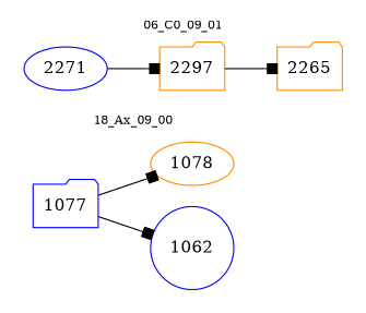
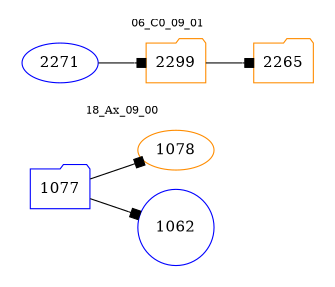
  digraph {
    rankdir=LR
    node [color=blue shape=folder]
    edge [arrowhead=box color=black]
    n1 [label=1077]
    n2 [label=1062 shape=circle]
    n3 [color=darkorange label=1078 shape=ellipse]
    n4 [label=2271 shape=ellipse]
    n5 [color=darkorange label=2265]
-   n6 [color=darkorange label=2297]
+   n6 [color=darkorange label=2299]
    subgraph cluster_1 {
      color=white
      fontsize=10
      label="18_Ax_09_00"
      n1
      n2
      n3
    }
    subgraph cluster_2 {
      color=white
      fontsize=10
      label="06_C0_09_01"
      n4
      n5
      n6
    }
    n1 -> n2
    n1 -> n3
    n4 -> n6
    n6 -> n5
  }
